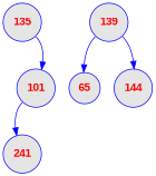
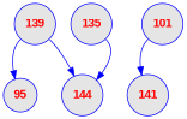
  digraph {
    node [color=blue fillcolor=grey90 fontcolor=red fontname="Arial bold" fontsize=14 shape=circle style="rounded, filled"]
    edge [color=blue tailport=se]
    n1 [label=135 width=0.5]
    n2 [label=101 width=0.5]
    n3 [label=139 width=0.5]
-   n4 [label=65 width=0.5]
+   n4 [label=95 width=0.5]
    n5 [label=144 width=0.5]
-   n6 [label=241 width=0.5]
-   n1 -> n2
+   n6 [label=141 width=0.5]
+   n1 -> n5
    n2 -> n6 [tailport=sw]
    n3 -> n4 [tailport=sw]
    n3 -> n5
  }
